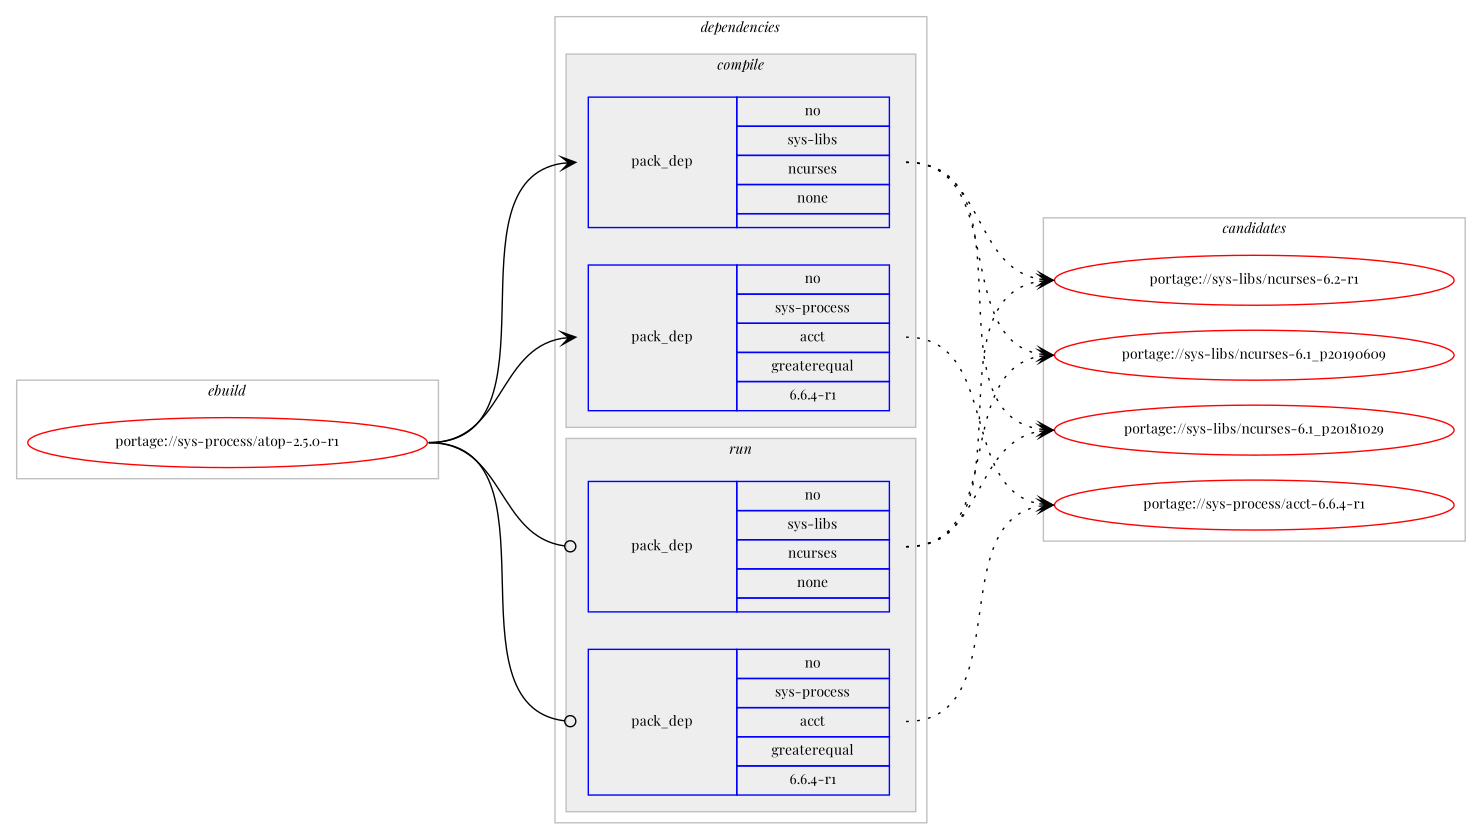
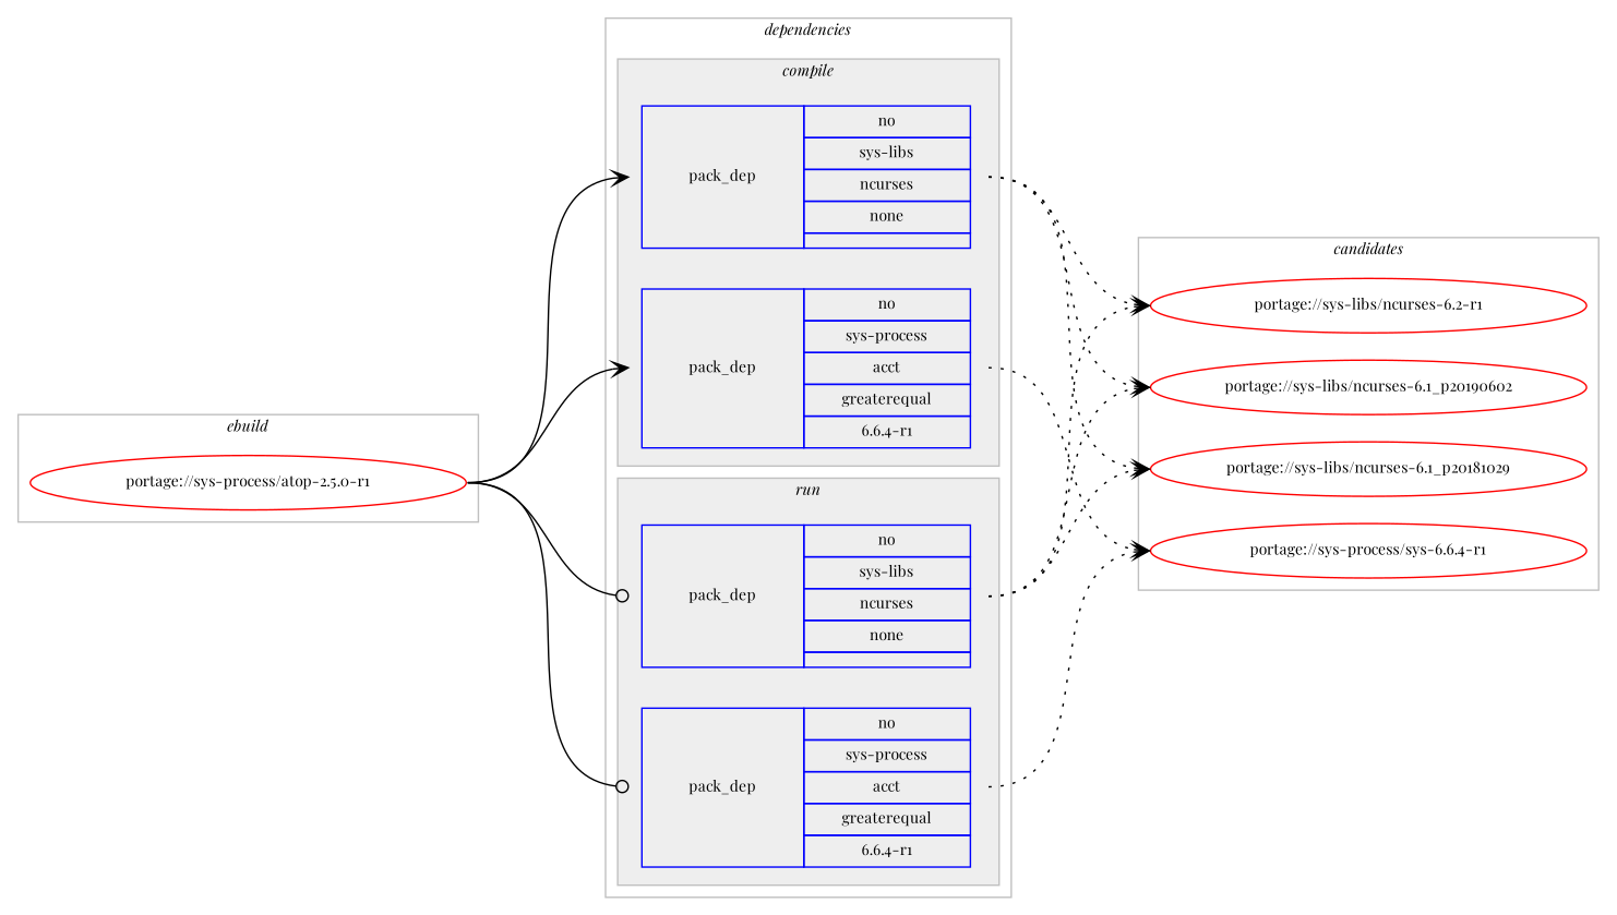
  digraph {
    compound=true
    concentrate=true
    fontname="Playfair Display"
    fontsize=10
    newrank=true
    rankdir=LR
    ranksep=1.5
    node [color=red fontname="Playfair Display" fontsize=10]
    edge [arrowhead=vee fontname="Playfair Display" headport=w style=dotted tailport=e weight=100]
    n1 [label="portage://sys-process/atop-2.5.0-r1" width=4]
    n2 [color=blue label=<<TABLE BORDER="0" CELLBORDER="1" CELLSPACING="0" CELLPADDING="4" WIDTH="220"><TR><TD ROWSPAN="6" CELLPADDING="30">pack_dep</TD></TR><TR><TD WIDTH="110">no</TD></TR><TR><TD>sys-libs</TD></TR><TR><TD>ncurses</TD></TR><TR><TD>none</TD></TR><TR><TD></TD></TR></TABLE>> shape=none]
    n3 [color=blue label=<<TABLE BORDER="0" CELLBORDER="1" CELLSPACING="0" CELLPADDING="4" WIDTH="220"><TR><TD ROWSPAN="6" CELLPADDING="30">pack_dep</TD></TR><TR><TD WIDTH="110">no</TD></TR><TR><TD>sys-process</TD></TR><TR><TD>acct</TD></TR><TR><TD>greaterequal</TD></TR><TR><TD>6.6.4-r1</TD></TR></TABLE>> shape=none]
    n4 [color=blue label=<<TABLE BORDER="0" CELLBORDER="1" CELLSPACING="0" CELLPADDING="4" WIDTH="220"><TR><TD ROWSPAN="6" CELLPADDING="30">pack_dep</TD></TR><TR><TD WIDTH="110">no</TD></TR><TR><TD>sys-libs</TD></TR><TR><TD>ncurses</TD></TR><TR><TD>none</TD></TR><TR><TD></TD></TR></TABLE>> shape=none]
    n5 [color=blue label=<<TABLE BORDER="0" CELLBORDER="1" CELLSPACING="0" CELLPADDING="4" WIDTH="220"><TR><TD ROWSPAN="6" CELLPADDING="30">pack_dep</TD></TR><TR><TD WIDTH="110">no</TD></TR><TR><TD>sys-process</TD></TR><TR><TD>acct</TD></TR><TR><TD>greaterequal</TD></TR><TR><TD>6.6.4-r1</TD></TR></TABLE>> shape=none]
    n6 [label="portage://sys-libs/ncurses-6.2-r1" width=4]
-   n7 [label="portage://sys-libs/ncurses-6.1_p20190609" width=4]
+   n7 [label="portage://sys-libs/ncurses-6.1_p20190602" width=4]
    n8 [label="portage://sys-libs/ncurses-6.1_p20181029" width=4]
-   n9 [label="portage://sys-process/acct-6.6.4-r1" width=4]
+   n9 [label="portage://sys-process/sys-6.6.4-r1" width=4]
    subgraph cluster_1 {
      color=gray
      label=<<i>ebuild</i>>
      rank=same
      n1
    }
    subgraph cluster_2 {
      color=gray
      label=<<i>dependencies</i>>
      subgraph cluster_3 {
        color=gray
        fillcolor="#eeeeee"
        label=<<i>compile</i>>
        style=filled
        subgraph sub_4 {
          color=gray
          fillcolor="#eeeeee"
          label=<<i>compile</i>>
          style=filled
          n2
        }
        subgraph sub_5 {
          color=gray
          fillcolor="#eeeeee"
          label=<<i>compile</i>>
          style=filled
          n3
        }
      }
      subgraph cluster_6 {
        color=gray
        fillcolor="#eeeeee"
        label=<<i>compile and run</i>>
        style=filled
      }
      subgraph cluster_7 {
        color=gray
        fillcolor="#eeeeee"
        label=<<i>run</i>>
        style=filled
        subgraph sub_8 {
          color=gray
          fillcolor="#eeeeee"
          label=<<i>run</i>>
          style=filled
          n4
        }
        subgraph sub_9 {
          color=gray
          fillcolor="#eeeeee"
          label=<<i>run</i>>
          style=filled
          n5
        }
      }
    }
    subgraph cluster_10 {
      color=gray
      label=<<i>candidates</i>>
      rank=same
      subgraph sub_11 {
        color=black
        label=<<i>candidates</i>>
        nodesep=1
        rank=same
        n6
        n7
        n8
      }
      subgraph sub_12 {
        color=black
        label=<<i>candidates</i>>
        nodesep=1
        rank=same
        n9
      }
      subgraph sub_13 {
        color=black
        label=<<i>candidates</i>>
        nodesep=1
        rank=same
        n6
        n7
        n8
      }
      subgraph sub_14 {
        color=black
        label=<<i>candidates</i>>
        nodesep=1
        rank=same
        n9
      }
    }
    n1 -> n2 [style=solid weight=20]
    n1 -> n3 [style=solid weight=20]
    n1 -> n4 [arrowhead=odot style=solid weight=20]
    n1 -> n5 [arrowhead=odot style=solid weight=20]
    n2 -> n6
    n2 -> n7
    n2 -> n8
    n3 -> n9
    n4 -> n6
    n4 -> n7
    n4 -> n8
    n5 -> n9
  }
